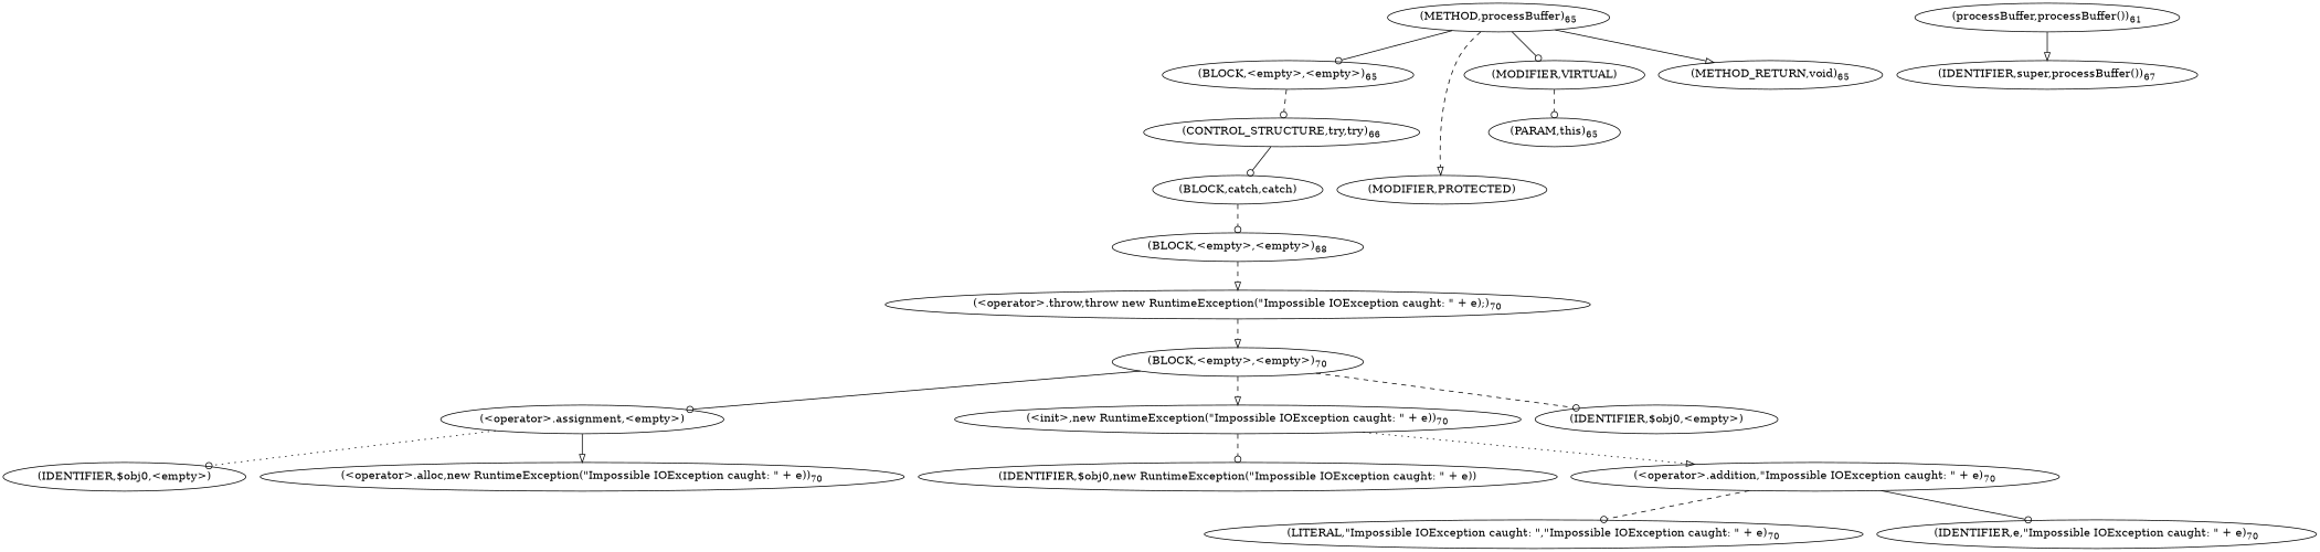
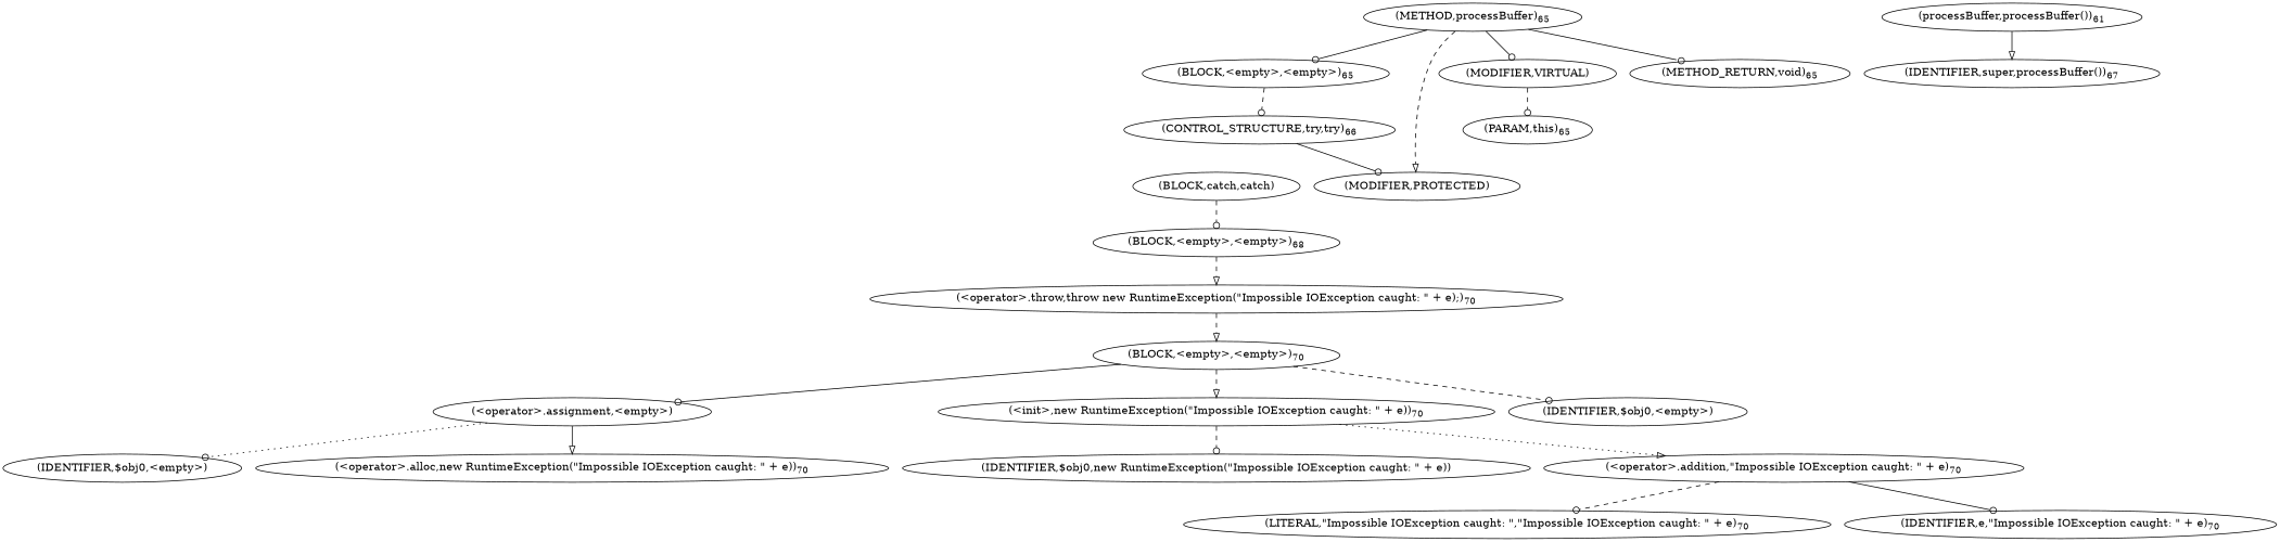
  digraph {
    edge [arrowhead=odot style=dashed]
    n1 [label=<(METHOD,processBuffer)<SUB>65</SUB>>]
    n2 [label=<(BLOCK,&lt;empty&gt;,&lt;empty&gt;)<SUB>65</SUB>>]
    n3 [label=<(MODIFIER,PROTECTED)>]
    n4 [label=<(MODIFIER,VIRTUAL)>]
    n5 [label=<(METHOD_RETURN,void)<SUB>65</SUB>>]
    n6 [label=<(PARAM,this)<SUB>65</SUB>>]
    n7 [label=<(CONTROL_STRUCTURE,try,try)<SUB>66</SUB>>]
    n8 [label=<(BLOCK,catch,catch)>]
    n9 [label=<(BLOCK,&lt;empty&gt;,&lt;empty&gt;)<SUB>68</SUB>>]
    n10 [label=<(processBuffer,processBuffer())<SUB>61</SUB>>]
    n11 [label=<(IDENTIFIER,super,processBuffer())<SUB>67</SUB>>]
    n12 [label=<(&lt;operator&gt;.throw,throw new RuntimeException(&quot;Impossible IOException caught: &quot; + e);)<SUB>70</SUB>>]
    n13 [label=<(BLOCK,&lt;empty&gt;,&lt;empty&gt;)<SUB>70</SUB>>]
    n14 [label=<(&lt;operator&gt;.assignment,&lt;empty&gt;)>]
    n15 [label=<(&lt;init&gt;,new RuntimeException(&quot;Impossible IOException caught: &quot; + e))<SUB>70</SUB>>]
    n16 [label=<(IDENTIFIER,$obj0,&lt;empty&gt;)>]
    n17 [label=<(IDENTIFIER,$obj0,&lt;empty&gt;)>]
    n18 [label=<(&lt;operator&gt;.alloc,new RuntimeException(&quot;Impossible IOException caught: &quot; + e))<SUB>70</SUB>>]
    n19 [label=<(IDENTIFIER,$obj0,new RuntimeException(&quot;Impossible IOException caught: &quot; + e))>]
    n20 [label=<(&lt;operator&gt;.addition,&quot;Impossible IOException caught: &quot; + e)<SUB>70</SUB>>]
    n21 [label=<(LITERAL,&quot;Impossible IOException caught: &quot;,&quot;Impossible IOException caught: &quot; + e)<SUB>70</SUB>>]
    n22 [label=<(IDENTIFIER,e,&quot;Impossible IOException caught: &quot; + e)<SUB>70</SUB>>]
    n1 -> n2 [style=solid]
    n1 -> n3 [arrowhead=onormal]
    n1 -> n4 [style=solid]
-   n1 -> n5 [arrowhead=onormal style=solid]
+   n1 -> n5 [style=solid]
    n2 -> n7
    n4 -> n6
-   n7 -> n8 [style=solid]
+   n7 -> n3 [style=solid]
    n8 -> n9
    n9 -> n12 [arrowhead=onormal]
    n10 -> n11 [arrowhead=onormal style=solid]
    n12 -> n13 [arrowhead=onormal]
    n13 -> n14 [style=solid]
    n13 -> n15 [arrowhead=onormal]
    n13 -> n16
    n14 -> n17 [style=dotted]
    n14 -> n18 [arrowhead=onormal style=solid]
    n15 -> n19
    n15 -> n20 [arrowhead=onormal style=dotted]
    n20 -> n21
    n20 -> n22 [style=solid]
  }
